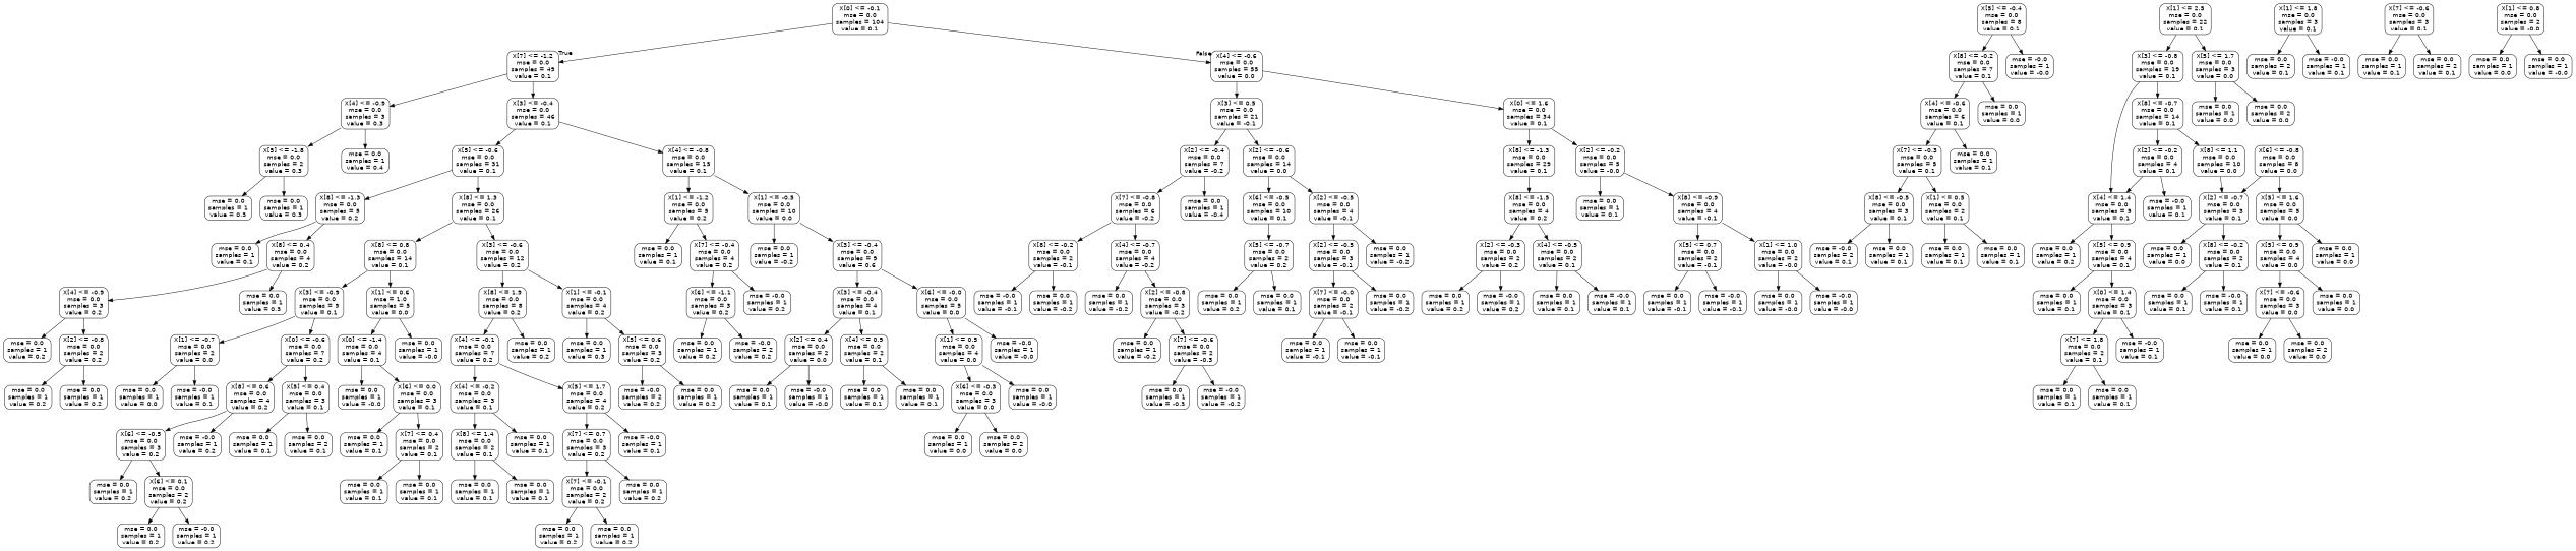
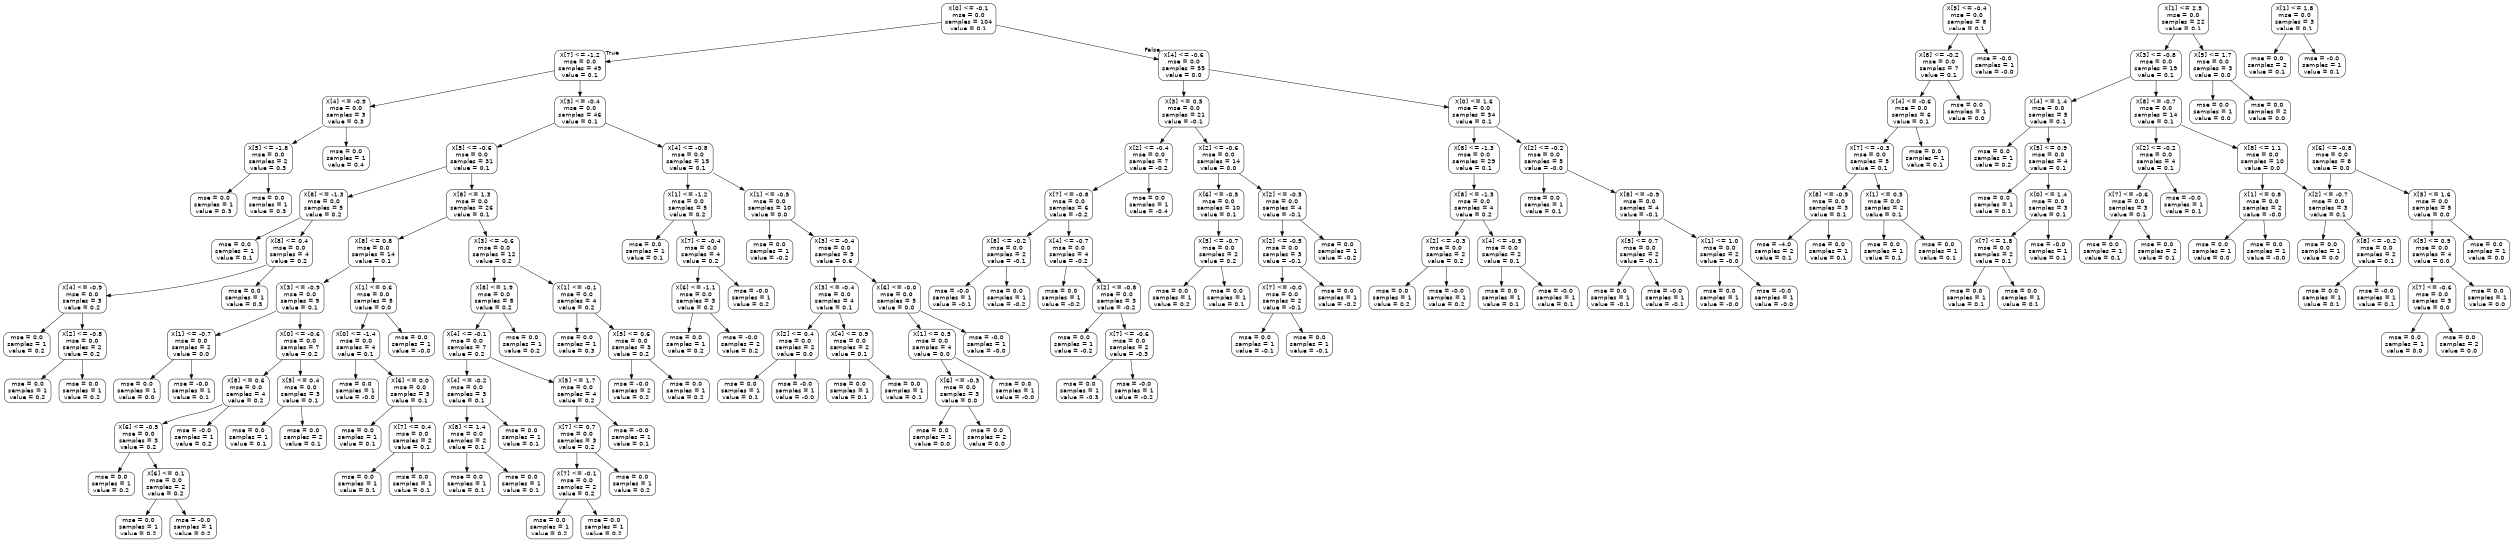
  digraph {
    node [color=black fontname=helvetica shape=box style=rounded]
    edge [fontname=helvetica]
    n1 [label="X[0] <= -0.1\nmse = 0.0\nsamples = 104\nvalue = 0.1"]
    n2 [label="X[7] <= -1.2\nmse = 0.0\nsamples = 49\nvalue = 0.1"]
    n3 [label="X[4] <= -0.6\nmse = 0.0\nsamples = 55\nvalue = 0.0"]
    n4 [label="X[4] <= -0.9\nmse = 0.0\nsamples = 3\nvalue = 0.3"]
    n5 [label="X[3] <= -0.4\nmse = 0.0\nsamples = 46\nvalue = 0.1"]
    n6 [label="X[3] <= 0.5\nmse = 0.0\nsamples = 21\nvalue = -0.1"]
    n7 [label="X[0] <= 1.6\nmse = 0.0\nsamples = 34\nvalue = 0.1"]
    n8 [label="X[5] <= -1.8\nmse = 0.0\nsamples = 2\nvalue = 0.3"]
    n9 [label="mse = 0.0\nsamples = 1\nvalue = 0.4"]
    n10 [label="X[5] <= -0.6\nmse = 0.0\nsamples = 31\nvalue = 0.1"]
    n11 [label="X[4] <= -0.8\nmse = 0.0\nsamples = 15\nvalue = 0.1"]
    n12 [label="mse = 0.0\nsamples = 1\nvalue = 0.3"]
    n13 [label="mse = 0.0\nsamples = 1\nvalue = 0.3"]
    n14 [label="X[8] <= -1.3\nmse = 0.0\nsamples = 5\nvalue = 0.2"]
    n15 [label="X[8] <= 1.3\nmse = 0.0\nsamples = 26\nvalue = 0.1"]
    n16 [label="X[1] <= -1.2\nmse = 0.0\nsamples = 5\nvalue = 0.2"]
    n17 [label="X[1] <= -0.5\nmse = 0.0\nsamples = 10\nvalue = 0.0"]
    n18 [label="mse = 0.0\nsamples = 1\nvalue = 0.1"]
    n19 [label="X[8] <= 0.4\nmse = 0.0\nsamples = 4\nvalue = 0.2"]
    n20 [label="X[8] <= 0.8\nmse = 0.0\nsamples = 14\nvalue = 0.1"]
    n21 [label="X[3] <= -0.6\nmse = 0.0\nsamples = 12\nvalue = 0.2"]
    n22 [label="X[4] <= -0.9\nmse = 0.0\nsamples = 3\nvalue = 0.2"]
    n23 [label="mse = 0.0\nsamples = 1\nvalue = 0.3"]
    n24 [label="mse = 0.0\nsamples = 1\nvalue = 0.2"]
    n25 [label="X[2] <= -0.8\nmse = 0.0\nsamples = 2\nvalue = 0.2"]
    n26 [label="mse = 0.0\nsamples = 1\nvalue = 0.2"]
    n27 [label="mse = 0.0\nsamples = 1\nvalue = 0.2"]
    n28 [label="X[3] <= -0.9\nmse = 0.0\nsamples = 9\nvalue = 0.1"]
-   n29 [label="X[1] <= 0.6\nmse = 1.0\nsamples = 5\nvalue = 0.0"]
+   n29 [label="X[1] <= 0.6\nmse = 0.0\nsamples = 5\nvalue = 0.0"]
    n30 [label="X[8] <= 1.9\nmse = 0.0\nsamples = 8\nvalue = 0.2"]
    n31 [label="X[1] <= -0.1\nmse = 0.0\nsamples = 4\nvalue = 0.2"]
    n32 [label="X[1] <= -0.7\nmse = 0.0\nsamples = 2\nvalue = 0.0"]
    n33 [label="X[0] <= -0.6\nmse = 0.0\nsamples = 7\nvalue = 0.2"]
    n34 [label="X[0] <= -1.4\nmse = 0.0\nsamples = 4\nvalue = 0.1"]
    n35 [label="mse = 0.0\nsamples = 1\nvalue = -0.0"]
    n36 [label="mse = 0.0\nsamples = 1\nvalue = 0.0"]
    n37 [label="mse = -0.0\nsamples = 1\nvalue = 0.1"]
    n38 [label="X[8] <= 0.6\nmse = 0.0\nsamples = 4\nvalue = 0.2"]
    n39 [label="X[5] <= 0.4\nmse = 0.0\nsamples = 3\nvalue = 0.1"]
    n40 [label="X[6] <= -0.5\nmse = 0.0\nsamples = 3\nvalue = 0.2"]
    n41 [label="mse = -0.0\nsamples = 1\nvalue = 0.2"]
    n42 [label="mse = 0.0\nsamples = 1\nvalue = 0.1"]
    n43 [label="mse = 0.0\nsamples = 2\nvalue = 0.1"]
    n44 [label="mse = 0.0\nsamples = 1\nvalue = 0.2"]
    n45 [label="X[6] <= 0.1\nmse = 0.0\nsamples = 2\nvalue = 0.2"]
    n46 [label="mse = 0.0\nsamples = 1\nvalue = 0.2"]
    n47 [label="mse = -0.0\nsamples = 1\nvalue = 0.2"]
    n48 [label="mse = 0.0\nsamples = 1\nvalue = -0.0"]
    n49 [label="X[6] <= 0.0\nmse = 0.0\nsamples = 3\nvalue = 0.1"]
    n50 [label="mse = 0.0\nsamples = 1\nvalue = 0.1"]
    n51 [label="X[7] <= 0.4\nmse = 0.0\nsamples = 2\nvalue = 0.1"]
    n52 [label="mse = 0.0\nsamples = 1\nvalue = 0.1"]
    n53 [label="mse = 0.0\nsamples = 1\nvalue = 0.1"]
    n54 [label="X[4] <= -0.1\nmse = 0.0\nsamples = 7\nvalue = 0.2"]
    n55 [label="mse = 0.0\nsamples = 1\nvalue = 0.2"]
    n56 [label="mse = 0.0\nsamples = 1\nvalue = 0.3"]
    n57 [label="X[5] <= 0.6\nmse = 0.0\nsamples = 3\nvalue = 0.2"]
    n58 [label="X[4] <= -0.2\nmse = 0.0\nsamples = 3\nvalue = 0.1"]
    n59 [label="X[5] <= 1.7\nmse = 0.0\nsamples = 4\nvalue = 0.2"]
    n60 [label="X[8] <= 1.4\nmse = 0.0\nsamples = 2\nvalue = 0.1"]
    n61 [label="mse = 0.0\nsamples = 1\nvalue = 0.1"]
    n62 [label="X[7] <= 0.7\nmse = 0.0\nsamples = 3\nvalue = 0.2"]
    n63 [label="mse = -0.0\nsamples = 1\nvalue = 0.1"]
    n64 [label="mse = 0.0\nsamples = 1\nvalue = 0.1"]
    n65 [label="mse = 0.0\nsamples = 1\nvalue = 0.1"]
    n66 [label="X[7] <= -0.1\nmse = 0.0\nsamples = 2\nvalue = 0.2"]
    n67 [label="mse = 0.0\nsamples = 1\nvalue = 0.2"]
    n68 [label="mse = 0.0\nsamples = 1\nvalue = 0.2"]
    n69 [label="mse = 0.0\nsamples = 1\nvalue = 0.2"]
    n70 [label="mse = -0.0\nsamples = 2\nvalue = 0.2"]
    n71 [label="mse = 0.0\nsamples = 1\nvalue = 0.2"]
    n72 [label="mse = 0.0\nsamples = 1\nvalue = 0.1"]
    n73 [label="X[7] <= -0.4\nmse = 0.0\nsamples = 4\nvalue = 0.2"]
    n74 [label="mse = 0.0\nsamples = 1\nvalue = -0.2"]
    n75 [label="X[3] <= -0.4\nmse = 0.0\nsamples = 9\nvalue = 0.6"]
    n76 [label="X[6] <= -1.1\nmse = 0.0\nsamples = 3\nvalue = 0.2"]
    n77 [label="mse = -0.0\nsamples = 1\nvalue = 0.2"]
    n78 [label="mse = 0.0\nsamples = 1\nvalue = 0.2"]
    n79 [label="mse = -0.0\nsamples = 2\nvalue = 0.2"]
    n80 [label="X[3] <= -0.4\nmse = 0.0\nsamples = 4\nvalue = 0.1"]
    n81 [label="X[6] <= -0.0\nmse = 0.0\nsamples = 5\nvalue = 0.0"]
    n82 [label="X[2] <= 0.4\nmse = 0.0\nsamples = 2\nvalue = 0.0"]
    n83 [label="X[4] <= 0.9\nmse = 0.0\nsamples = 2\nvalue = 0.1"]
    n84 [label="X[1] <= 0.5\nmse = 0.0\nsamples = 4\nvalue = 0.0"]
    n85 [label="mse = -0.0\nsamples = 1\nvalue = -0.0"]
    n86 [label="mse = 0.0\nsamples = 1\nvalue = 0.1"]
    n87 [label="mse = -0.0\nsamples = 1\nvalue = -0.0"]
    n88 [label="mse = 0.0\nsamples = 1\nvalue = 0.1"]
    n89 [label="mse = 0.0\nsamples = 1\nvalue = 0.1"]
    n90 [label="X[6] <= -0.3\nmse = 0.0\nsamples = 3\nvalue = 0.0"]
    n91 [label="mse = 0.0\nsamples = 1\nvalue = -0.0"]
    n92 [label="mse = 0.0\nsamples = 1\nvalue = 0.0"]
    n93 [label="mse = 0.0\nsamples = 2\nvalue = 0.0"]
    n94 [label="X[2] <= -0.4\nmse = 0.0\nsamples = 7\nvalue = -0.2"]
    n95 [label="X[2] <= -0.6\nmse = 0.0\nsamples = 14\nvalue = 0.0"]
    n96 [label="X[8] <= -1.3\nmse = 0.0\nsamples = 29\nvalue = 0.1"]
    n97 [label="X[2] <= -0.2\nmse = 0.0\nsamples = 5\nvalue = -0.0"]
    n98 [label="X[7] <= -0.8\nmse = 0.0\nsamples = 6\nvalue = -0.2"]
    n99 [label="mse = 0.0\nsamples = 1\nvalue = -0.4"]
    n100 [label="X[6] <= -0.5\nmse = 0.0\nsamples = 10\nvalue = 0.1"]
    n101 [label="X[2] <= -0.5\nmse = 0.0\nsamples = 4\nvalue = -0.1"]
    n102 [label="X[8] <= -0.2\nmse = 0.0\nsamples = 2\nvalue = -0.1"]
    n103 [label="X[4] <= -0.7\nmse = 0.0\nsamples = 4\nvalue = -0.2"]
    n104 [label="mse = -0.0\nsamples = 1\nvalue = -0.1"]
    n105 [label="mse = 0.0\nsamples = 1\nvalue = -0.2"]
    n106 [label="mse = 0.0\nsamples = 1\nvalue = -0.2"]
    n107 [label="X[2] <= -0.8\nmse = 0.0\nsamples = 3\nvalue = -0.2"]
    n108 [label="mse = 0.0\nsamples = 1\nvalue = -0.2"]
    n109 [label="X[7] <= -0.6\nmse = 0.0\nsamples = 2\nvalue = -0.3"]
    n110 [label="mse = 0.0\nsamples = 1\nvalue = -0.3"]
    n111 [label="mse = -0.0\nsamples = 1\nvalue = -0.2"]
    n112 [label="X[5] <= -0.7\nmse = 0.0\nsamples = 2\nvalue = 0.2"]
    n113 [label="X[2] <= -0.5\nmse = 0.0\nsamples = 3\nvalue = -0.1"]
    n114 [label="mse = 0.0\nsamples = 1\nvalue = -0.2"]
    n115 [label="X[5] <= -0.4\nmse = 0.0\nsamples = 8\nvalue = 0.1"]
    n116 [label="X[8] <= -0.2\nmse = 0.0\nsamples = 7\nvalue = 0.1"]
    n117 [label="mse = -0.0\nsamples = 1\nvalue = -0.0"]
    n118 [label="mse = 0.0\nsamples = 1\nvalue = 0.2"]
    n119 [label="mse = 0.0\nsamples = 1\nvalue = 0.1"]
    n120 [label="X[4] <= -0.6\nmse = 0.0\nsamples = 6\nvalue = 0.1"]
    n121 [label="mse = 0.0\nsamples = 1\nvalue = 0.0"]
    n122 [label="X[7] <= -0.3\nmse = 0.0\nsamples = 5\nvalue = 0.1"]
    n123 [label="mse = 0.0\nsamples = 1\nvalue = 0.1"]
    n124 [label="X[8] <= -0.5\nmse = 0.0\nsamples = 3\nvalue = 0.1"]
    n125 [label="X[1] <= 0.5\nmse = 0.0\nsamples = 2\nvalue = 0.1"]
-   n126 [label="mse = -0.0\nsamples = 2\nvalue = 0.1"]
+   n126 [label="mse = -4.0\nsamples = 2\nvalue = 0.1"]
    n127 [label="mse = 0.0\nsamples = 1\nvalue = 0.1"]
    n128 [label="mse = 0.0\nsamples = 1\nvalue = 0.1"]
    n129 [label="mse = 0.0\nsamples = 1\nvalue = 0.1"]
    n130 [label="X[7] <= -0.0\nmse = 0.0\nsamples = 2\nvalue = -0.1"]
    n131 [label="mse = 0.0\nsamples = 1\nvalue = -0.2"]
    n132 [label="mse = 0.0\nsamples = 1\nvalue = -0.1"]
    n133 [label="mse = 0.0\nsamples = 1\nvalue = -0.1"]
    n134 [label="X[8] <= -1.5\nmse = 0.0\nsamples = 4\nvalue = 0.2"]
    n135 [label="mse = 0.0\nsamples = 1\nvalue = 0.1"]
    n136 [label="X[8] <= -0.9\nmse = 0.0\nsamples = 4\nvalue = -0.1"]
    n137 [label="X[2] <= -0.3\nmse = 0.0\nsamples = 2\nvalue = 0.2"]
    n138 [label="X[4] <= -0.5\nmse = 0.0\nsamples = 2\nvalue = 0.1"]
    n139 [label="mse = 0.0\nsamples = 1\nvalue = 0.2"]
    n140 [label="mse = -0.0\nsamples = 1\nvalue = 0.2"]
    n141 [label="mse = 0.0\nsamples = 1\nvalue = 0.1"]
    n142 [label="mse = -0.0\nsamples = 1\nvalue = 0.1"]
    n143 [label="X[1] <= 2.5\nmse = 0.0\nsamples = 22\nvalue = 0.1"]
    n144 [label="X[3] <= -0.8\nmse = 0.0\nsamples = 19\nvalue = 0.1"]
    n145 [label="X[5] <= 1.7\nmse = 0.0\nsamples = 3\nvalue = 0.0"]
    n146 [label="X[1] <= 1.8\nmse = 0.0\nsamples = 3\nvalue = 0.1"]
    n147 [label="mse = 0.0\nsamples = 2\nvalue = 0.1"]
    n148 [label="mse = -0.0\nsamples = 1\nvalue = 0.1"]
    n149 [label="X[4] <= 1.4\nmse = 0.0\nsamples = 5\nvalue = 0.1"]
    n150 [label="X[8] <= -0.7\nmse = 0.0\nsamples = 14\nvalue = 0.1"]
    n151 [label="mse = 0.0\nsamples = 1\nvalue = 0.0"]
    n152 [label="mse = 0.0\nsamples = 2\nvalue = 0.0"]
    n153 [label="mse = 0.0\nsamples = 1\nvalue = 0.2"]
    n154 [label="X[5] <= 0.9\nmse = 0.0\nsamples = 4\nvalue = 0.1"]
    n155 [label="X[2] <= -0.2\nmse = 0.0\nsamples = 4\nvalue = 0.1"]
    n156 [label="X[8] <= 1.1\nmse = 0.0\nsamples = 10\nvalue = 0.0"]
    n157 [label="mse = 0.0\nsamples = 1\nvalue = 0.1"]
    n158 [label="X[0] <= 1.4\nmse = 0.0\nsamples = 3\nvalue = 0.1"]
    n159 [label="X[7] <= 1.8\nmse = 0.0\nsamples = 2\nvalue = 0.1"]
    n160 [label="mse = -0.0\nsamples = 1\nvalue = 0.1"]
    n161 [label="mse = 0.0\nsamples = 1\nvalue = 0.1"]
    n162 [label="mse = 0.0\nsamples = 1\nvalue = 0.1"]
    n163 [label="X[7] <= -0.6\nmse = 0.0\nsamples = 3\nvalue = 0.1"]
    n164 [label="mse = -0.0\nsamples = 1\nvalue = 0.1"]
    n165 [label="X[1] <= 0.8\nmse = 0.0\nsamples = 2\nvalue = -0.0"]
    n166 [label="X[2] <= -0.7\nmse = 0.0\nsamples = 3\nvalue = 0.1"]
    n167 [label="mse = 0.0\nsamples = 1\nvalue = 0.1"]
    n168 [label="mse = 0.0\nsamples = 2\nvalue = 0.1"]
    n169 [label="X[6] <= -0.8\nmse = 0.0\nsamples = 8\nvalue = 0.0"]
    n170 [label="X[5] <= 1.6\nmse = 0.0\nsamples = 5\nvalue = 0.0"]
    n171 [label="mse = 0.0\nsamples = 1\nvalue = 0.0"]
    n172 [label="mse = 0.0\nsamples = 1\nvalue = -0.0"]
    n173 [label="mse = 0.0\nsamples = 1\nvalue = 0.0"]
    n174 [label="X[8] <= -0.2\nmse = 0.0\nsamples = 2\nvalue = 0.1"]
    n175 [label="X[5] <= 0.9\nmse = 0.0\nsamples = 4\nvalue = 0.0"]
    n176 [label="mse = 0.0\nsamples = 1\nvalue = 0.0"]
    n177 [label="mse = 0.0\nsamples = 1\nvalue = 0.1"]
    n178 [label="mse = -0.0\nsamples = 1\nvalue = 0.1"]
    n179 [label="X[7] <= -0.6\nmse = 0.0\nsamples = 3\nvalue = 0.0"]
    n180 [label="mse = 0.0\nsamples = 1\nvalue = 0.0"]
    n181 [label="mse = 0.0\nsamples = 1\nvalue = 0.0"]
    n182 [label="mse = 0.0\nsamples = 2\nvalue = 0.0"]
    n183 [label="X[5] <= 0.7\nmse = 0.0\nsamples = 2\nvalue = -0.1"]
    n184 [label="X[1] <= 1.0\nmse = 0.0\nsamples = 2\nvalue = -0.0"]
    n185 [label="mse = 0.0\nsamples = 1\nvalue = -0.1"]
    n186 [label="mse = -0.0\nsamples = 1\nvalue = -0.1"]
    n187 [label="mse = 0.0\nsamples = 1\nvalue = -0.0"]
    n188 [label="mse = -0.0\nsamples = 1\nvalue = -0.0"]
    n1 -> n2 [headlabel=True labelangle=45 labeldistance=2.5]
    n1 -> n3 [headlabel=False labelangle=-45 labeldistance=2.5]
    n2 -> n4
    n2 -> n5
    n3 -> n6
    n3 -> n7
    n4 -> n8
    n4 -> n9
    n5 -> n10
    n5 -> n11
    n6 -> n94
    n6 -> n95
    n7 -> n96
    n7 -> n97
    n8 -> n12
    n8 -> n13
    n10 -> n14
    n10 -> n15
    n11 -> n16
    n11 -> n17
    n14 -> n18
    n14 -> n19
    n15 -> n20
    n15 -> n21
    n16 -> n72
    n16 -> n73
    n17 -> n74
    n17 -> n75
    n19 -> n22
    n19 -> n23
    n20 -> n28
    n20 -> n29
    n21 -> n30
    n21 -> n31
    n22 -> n24
    n22 -> n25
    n25 -> n26
    n25 -> n27
    n28 -> n32
    n28 -> n33
    n29 -> n34
    n29 -> n35
    n30 -> n54
    n30 -> n55
    n31 -> n56
    n31 -> n57
    n32 -> n36
    n32 -> n37
    n33 -> n38
    n33 -> n39
    n34 -> n48
    n34 -> n49
    n38 -> n40
    n38 -> n41
    n39 -> n42
    n39 -> n43
    n40 -> n44
    n40 -> n45
    n45 -> n46
    n45 -> n47
    n49 -> n50
    n49 -> n51
    n51 -> n52
    n51 -> n53
    n54 -> n58
    n54 -> n59
    n57 -> n70
    n57 -> n71
    n58 -> n60
    n58 -> n61
    n59 -> n62
    n59 -> n63
    n60 -> n64
    n60 -> n65
    n62 -> n66
    n62 -> n67
    n66 -> n68
    n66 -> n69
    n73 -> n76
    n73 -> n77
    n75 -> n80
    n75 -> n81
    n76 -> n78
    n76 -> n79
    n80 -> n82
    n80 -> n83
    n81 -> n84
    n81 -> n85
    n82 -> n86
    n82 -> n87
    n83 -> n88
    n83 -> n89
    n84 -> n90
    n84 -> n91
    n90 -> n92
    n90 -> n93
    n94 -> n98
    n94 -> n99
    n95 -> n100
    n95 -> n101
    n96 -> n134
    n97 -> n135
    n97 -> n136
    n98 -> n102
    n98 -> n103
    n100 -> n112
    n101 -> n113
    n101 -> n114
    n102 -> n104
    n102 -> n105
    n103 -> n106
    n103 -> n107
    n107 -> n108
    n107 -> n109
    n109 -> n110
    n109 -> n111
    n112 -> n118
    n112 -> n119
    n113 -> n130
    n113 -> n131
    n115 -> n116
    n115 -> n117
    n116 -> n120
    n116 -> n121
    n120 -> n122
    n120 -> n123
    n122 -> n124
    n122 -> n125
    n124 -> n126
    n124 -> n127
    n125 -> n128
    n125 -> n129
    n130 -> n132
    n130 -> n133
    n134 -> n137
    n134 -> n138
    n136 -> n183
    n136 -> n184
    n137 -> n139
    n137 -> n140
    n138 -> n141
    n138 -> n142
    n143 -> n144
    n143 -> n145
    n144 -> n149
    n144 -> n150
    n145 -> n151
    n145 -> n152
    n146 -> n147
    n146 -> n148
    n149 -> n153
    n149 -> n154
    n150 -> n155
    n150 -> n156
    n154 -> n157
    n154 -> n158
-   n155 -> n149
+   n155 -> n163
    n155 -> n164
+   n156 -> n165
    n156 -> n166
    n158 -> n159
    n158 -> n160
    n159 -> n161
    n159 -> n162
    n163 -> n167
    n163 -> n168
    n165 -> n171
    n165 -> n172
    n166 -> n173
    n166 -> n174
    n169 -> n166
    n169 -> n170
    n170 -> n175
    n170 -> n176
    n174 -> n177
    n174 -> n178
    n175 -> n179
    n175 -> n180
    n179 -> n181
    n179 -> n182
    n183 -> n185
    n183 -> n186
    n184 -> n187
    n184 -> n188
  }
